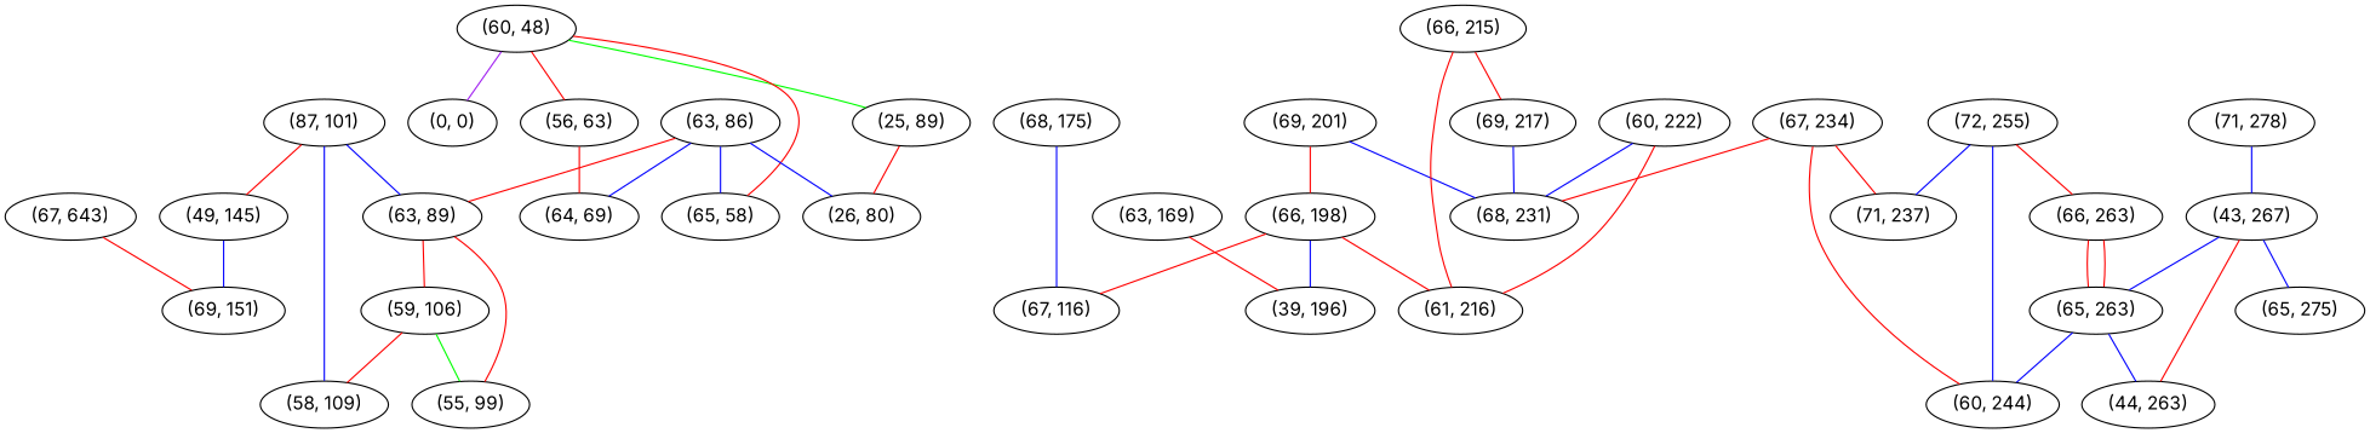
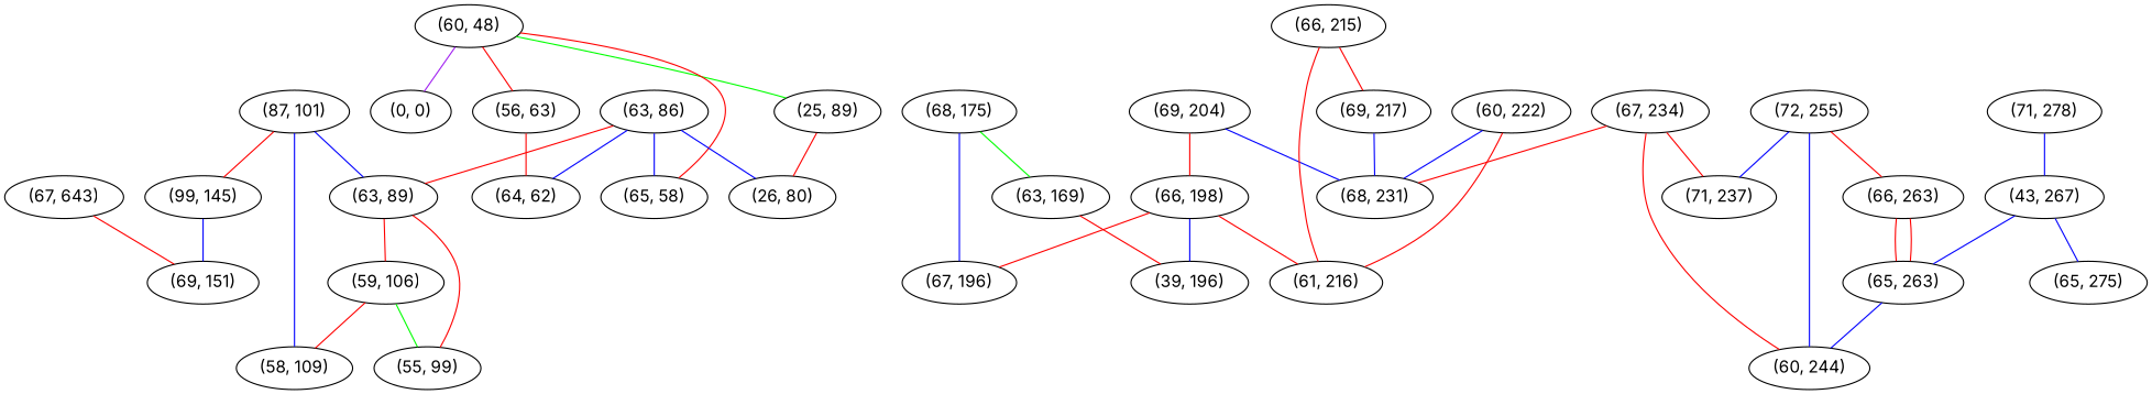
  graph {
    fontname=Inter
    node [fontname=Inter]
    edge [color=red fontname=Inter weight=1]
    "(87, 101)"
    "(63, 89)"
-   "(49, 145)"
+   "(49, 145)" [label="(99, 145)"]
    "(58, 109)"
    "(59, 106)"
    "(55, 99)"
    "(69, 151)"
    "(60, 222)"
    "(61, 216)"
    "(68, 231)"
    "(60, 48)"
    "(25, 89)"
    "(0, 0)"
    "(65, 58)"
    "(56, 63)"
    "(26, 80)"
-   "(64, 62)" [label="(64, 69)"]
+   "(64, 62)"
    "(68, 175)"
    "(63, 169)"
-   "(67, 196)" [label="(67, 116)"]
+   "(67, 196)"
    "(39, 196)"
    "(72, 255)"
    "(66, 263)"
    "(71, 237)"
    "(60, 244)"
    "(65, 263)"
    "(63, 86)"
    "(71, 278)"
    "(43, 267)"
-   "(44, 263)"
    "(65, 275)"
-   "(69, 204)" [label="(69, 201)"]
+   "(69, 204)"
    "(66, 198)"
    "(66, 215)"
    "(69, 217)"
    "(67, 234)"
    n37 [label="(67, 643)"]
    "(87, 101)" -- "(63, 89)" [color=blue weight=3]
    "(87, 101)" -- "(49, 145)"
    "(87, 101)" -- "(58, 109)" [color=blue weight=3]
    "(63, 89)" -- "(59, 106)"
    "(63, 89)" -- "(55, 99)"
    "(49, 145)" -- "(69, 151)" [color=blue weight=3]
    "(59, 106)" -- "(58, 109)"
    "(59, 106)" -- "(55, 99)" [color=green weight=2]
    "(60, 222)" -- "(61, 216)"
    "(60, 222)" -- "(68, 231)" [color=blue weight=3]
    "(60, 48)" -- "(25, 89)" [color=green weight=2]
    "(60, 48)" -- "(0, 0)" [color=purple weight=4]
    "(60, 48)" -- "(65, 58)"
    "(60, 48)" -- "(56, 63)"
    "(25, 89)" -- "(26, 80)"
    "(56, 63)" -- "(64, 62)"
+   "(68, 175)" -- "(63, 169)" [color=green weight=2]
    "(68, 175)" -- "(67, 196)" [color=blue weight=3]
    "(63, 169)" -- "(39, 196)"
    "(72, 255)" -- "(66, 263)"
    "(72, 255)" -- "(71, 237)" [color=blue weight=3]
    "(72, 255)" -- "(60, 244)" [color=blue weight=3]
    "(66, 263)" -- "(65, 263)"
    "(66, 263)" -- "(65, 263)"
    "(65, 263)" -- "(60, 244)" [color=blue weight=3]
-   "(65, 263)" -- "(44, 263)" [color=blue weight=3]
    "(63, 86)" -- "(63, 89)"
    "(63, 86)" -- "(65, 58)" [color=blue weight=3]
    "(63, 86)" -- "(26, 80)" [color=blue weight=3]
    "(63, 86)" -- "(64, 62)" [color=blue weight=3]
    "(71, 278)" -- "(43, 267)" [color=blue weight=3]
    "(43, 267)" -- "(65, 263)" [color=blue weight=3]
-   "(43, 267)" -- "(44, 263)"
    "(43, 267)" -- "(65, 275)" [color=blue weight=3]
    "(69, 204)" -- "(68, 231)" [color=blue weight=3]
    "(69, 204)" -- "(66, 198)"
    "(66, 198)" -- "(61, 216)"
    "(66, 198)" -- "(67, 196)"
    "(66, 198)" -- "(39, 196)" [color=blue weight=3]
    "(66, 215)" -- "(61, 216)"
    "(66, 215)" -- "(69, 217)"
    "(69, 217)" -- "(68, 231)" [color=blue weight=3]
    "(67, 234)" -- "(68, 231)"
    "(67, 234)" -- "(71, 237)"
    "(67, 234)" -- "(60, 244)"
    n37 -- "(69, 151)"
  }
